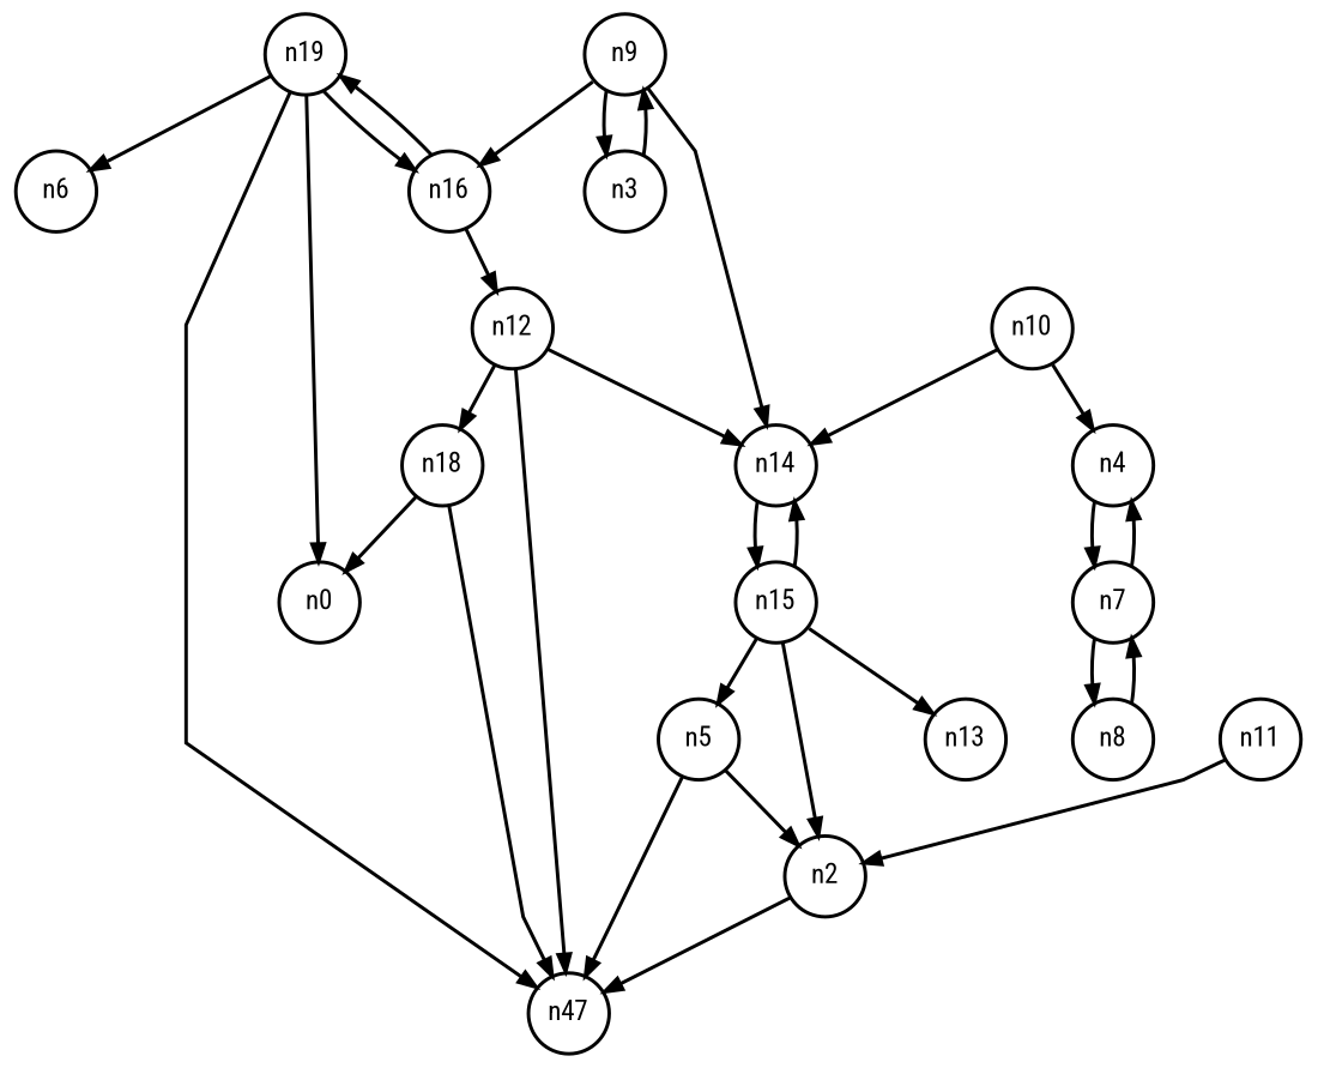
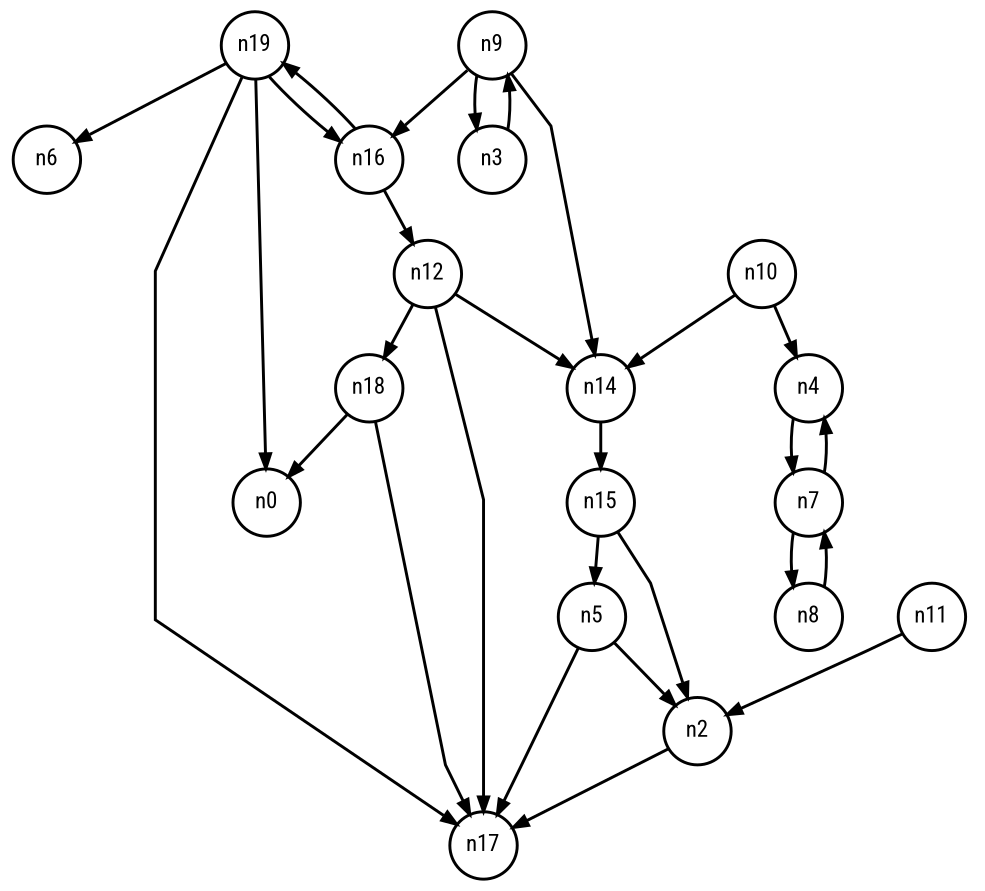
  digraph {
    fontname="Roboto Condensed"
    fontsize=8
    nodesep=0.22
    nodesize=0.16
    ranksep=0.22
    splines=polyline
    node [fixedsize=shape fontname="Roboto Condensed" fontsize=8 shape=circle]
    edge [arrowsize=0.5 fontname="Roboto Condensed"]
    n2 [width=0.32]
-   n17 [width=0.32 label=n47]
+   n17 [width=0.32]
    n3 [width=0.32]
    n9 [width=0.32]
-   n13 [width=0.32]
    n16 [width=0.32]
    n14 [width=0.32]
    n19 [width=0.32]
    n12 [width=0.32]
    n15 [width=0.32]
    n5 [width=0.32]
    n0 [width=0.32]
    n6 [width=0.32]
    n18 [width=0.32]
    n4 [width=0.32]
    n7 [width=0.32]
    n8 [width=0.32]
    n10 [width=0.32]
    n11 [width=0.32]
    n2 -> n17
    n3 -> n9
    n9 -> n3
    n9 -> n16
    n9 -> n14
    n16 -> n19
    n16 -> n12
    n14 -> n15
    n19 -> n17
    n19 -> n16
    n19 -> n0
    n19 -> n6
    n12 -> n17
    n12 -> n14
    n12 -> n18
    n15 -> n2
-   n15 -> n13
-   n15 -> n14
    n15 -> n5
    n5 -> n2
    n5 -> n17
    n18 -> n17
    n18 -> n0
    n4 -> n7
    n7 -> n4
    n7 -> n8
    n8 -> n7
    n10 -> n14
    n10 -> n4
    n11 -> n2
  }
